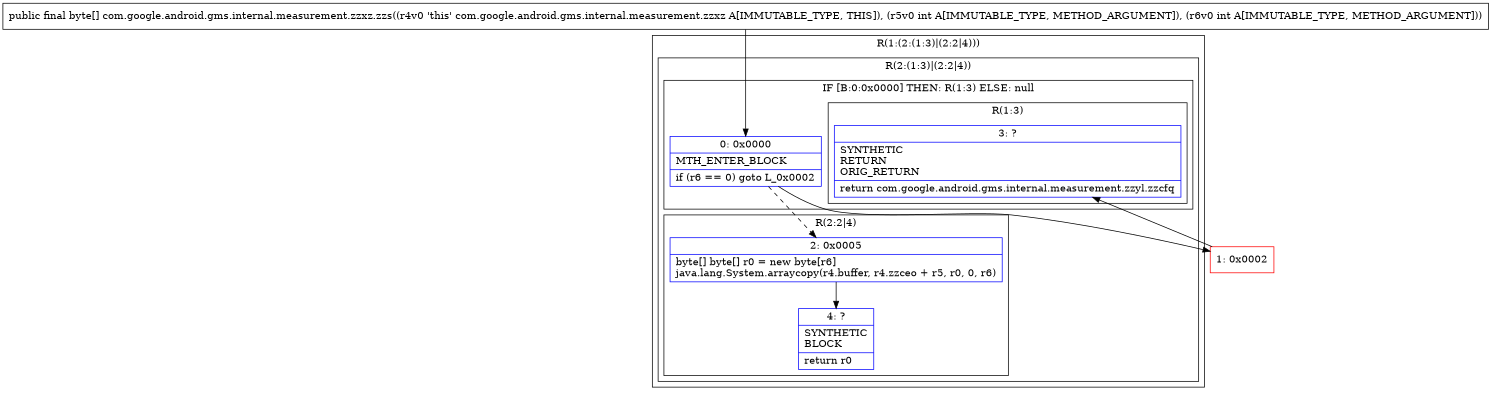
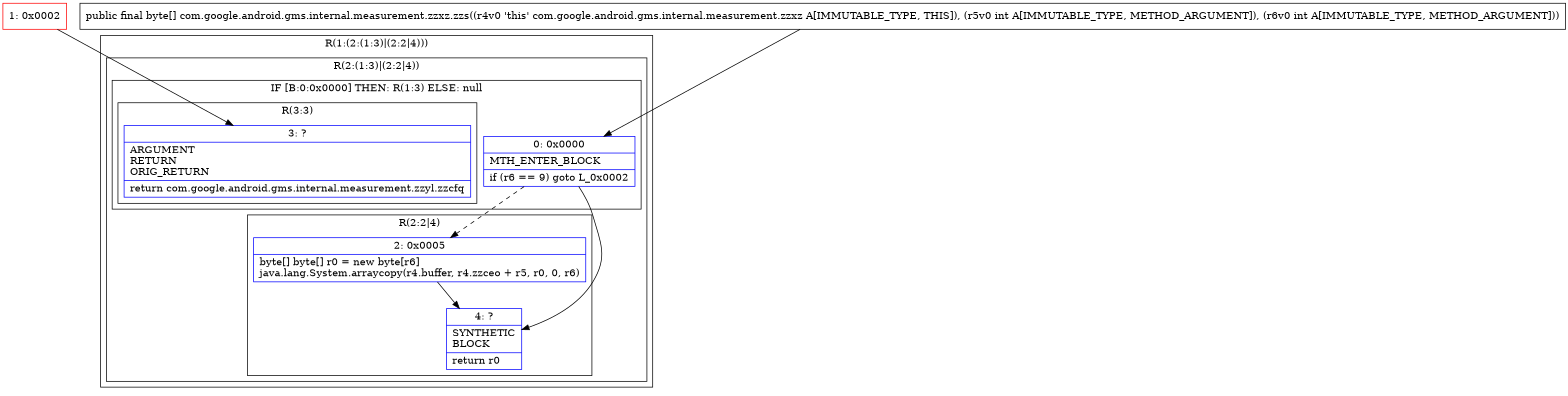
  digraph {
    node [color=blue shape=record]
-   n1 [label="{3\:\ ?|SYNTHETIC\lRETURN\lORIG_RETURN\l|return com.google.android.gms.internal.measurement.zzyl.zzcfq\l}"]
-   n2 [label="{0\:\ 0x0000|MTH_ENTER_BLOCK\l|if (r6 == 0) goto L_0x0002\l}"]
+   n1 [label="{3\:\ ?|ARGUMENT\lRETURN\lORIG_RETURN\l|return com.google.android.gms.internal.measurement.zzyl.zzcfq\l}"]
+   n2 [label="{0\:\ 0x0000|MTH_ENTER_BLOCK\l|if (r6 == 9) goto L_0x0002\l}"]
    n3 [label="{2\:\ 0x0005|byte[] byte[] r0 = new byte[r6]\ljava.lang.System.arraycopy(r4.buffer, r4.zzceo + r5, r0, 0, r6)\l}"]
    n4 [label="{4\:\ ?|SYNTHETIC\lBLOCK\l|return r0\l}"]
    n5 [color=red label="{1\:\ 0x0002}"]
    n6 [label="{public final byte[] com.google.android.gms.internal.measurement.zzxz.zzs((r4v0 'this' com.google.android.gms.internal.measurement.zzxz A[IMMUTABLE_TYPE, THIS]), (r5v0 int A[IMMUTABLE_TYPE, METHOD_ARGUMENT]), (r6v0 int A[IMMUTABLE_TYPE, METHOD_ARGUMENT])) }" color=""]
    subgraph cluster_1 {
      label="R(1:(2:(1:3)|(2:2|4)))"
      subgraph cluster_2 {
        label="R(2:(1:3)|(2:2|4))"
        subgraph cluster_3 {
          label="IF [B:0:0x0000] THEN: R(1:3) ELSE: null"
          n2
          subgraph cluster_4 {
-           label="R(1:3)"
+           label="R(3:3)"
            n1
          }
        }
        subgraph cluster_5 {
          label="R(2:2|4)"
          n3
          n4
        }
      }
    }
    n2 -> n3 [style=dashed]
-   n2 -> n5
+   n2 -> n4
    n3 -> n4
    n5 -> n1
    n6 -> n2
  }
